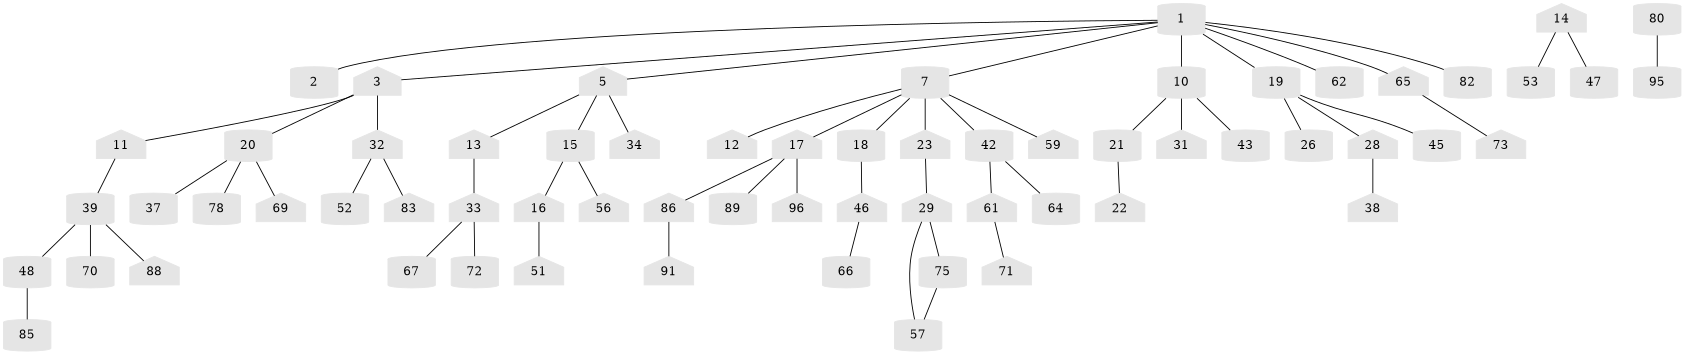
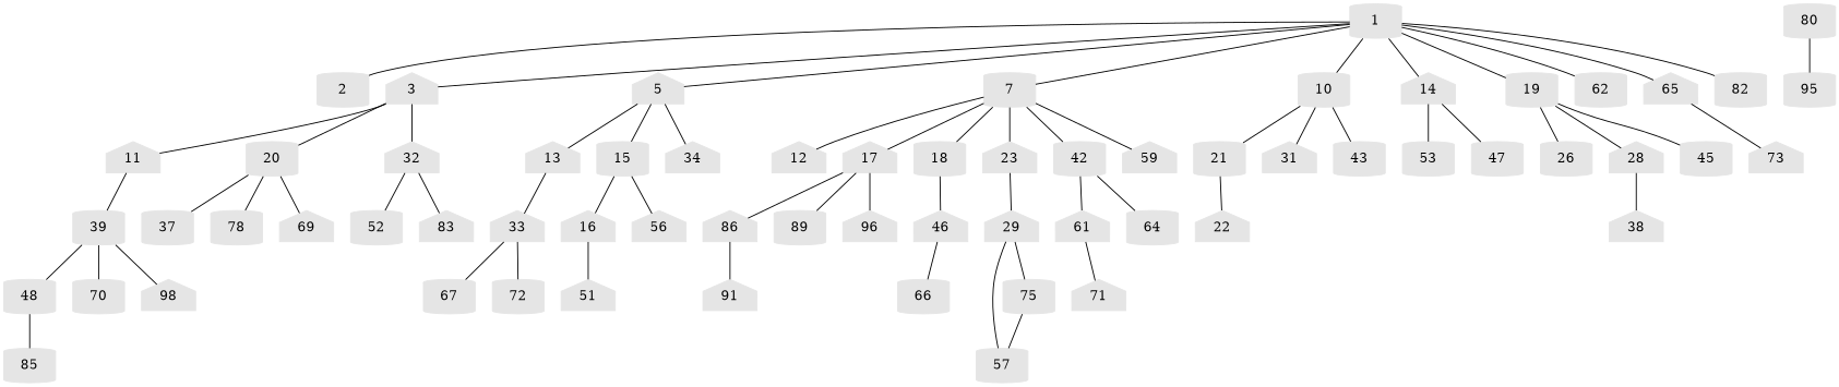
  graph {
    node [color=gray90 shape=cylinder style=filled]
    1 [super="+4"]
    2 [super="+77"]
    3 [shape=house super="+8"]
    5 [shape=house super="+6"]
    7 [super="+9"]
    10 [super="+35"]
    14 [shape=house super="+40"]
    19 [super="+27"]
    62
    65 [shape=house]
    82
    11 [shape=house super="+41"]
    20 [super="+79"]
    32 [shape=house super="+49"]
    13 [shape=house]
    15 [super="+24"]
    34 [shape=house]
    12 [shape=house]
    17 [shape=house super="+63"]
    18
    23 [shape=house super="+30"]
    42 [super="+44"]
    59 [shape=house]
    21
    31 [shape=house]
    43 [super="+54"]
    53
    47 [super="+93"]
    26
    28 [shape=house super="+74"]
    45
    73 [shape=house]
    39 [super="+55"]
    37 [super="+60"]
    n35 [label=78]
    69 [shape=house]
    52
    83 [shape=house super="+87"]
    33 [shape=house super="+81"]
    16 [shape=house super="+25"]
    56 [shape=house]
    86 [shape=house super="+94"]
    89
    96 [shape=house]
    46 [shape=house super="+50"]
    29 [shape=house super="+36"]
    61 [shape=house super="+68"]
    64
    22 [shape=house]
    48
    70
-   88 [shape=house]
+   88 [shape=house label=98]
    67
    72
    51 [shape=house super="+78"]
    91 [shape=house]
    66
    38 [shape=house super="+84"]
    57
    75
    85 [super="+90"]
    71 [shape=house]
    80 [super="+92"]
    95
    1 -- 2
    1 -- 3
    1 -- 5
    1 -- 7
    1 -- 10
+   1 -- 14
    1 -- 19
    1 -- 62
    1 -- 65
    1 -- 82
    3 -- 11
    3 -- 20
    3 -- 32
    5 -- 13
    5 -- 15
    5 -- 34
    7 -- 12
    7 -- 17
    7 -- 18
    7 -- 23
    7 -- 42
    7 -- 59
    10 -- 21
    10 -- 31
    10 -- 43
    14 -- 53
    14 -- 47
    19 -- 26
    19 -- 28
    19 -- 45
    65 -- 73
    11 -- 39
    20 -- 37
    20 -- n35
    20 -- 69
    32 -- 52
    32 -- 83
    13 -- 33
    15 -- 16
    15 -- 56
    17 -- 86
    17 -- 89
    17 -- 96
    18 -- 46
    23 -- 29
    42 -- 61
    42 -- 64
    21 -- 22
    28 -- 38
    39 -- 48
    39 -- 70
    39 -- 88
    33 -- 67
    33 -- 72
    16 -- 51
    86 -- 91
    46 -- 66
    29 -- 57
    29 -- 75
    61 -- 71
    48 -- 85
    75 -- 57
    80 -- 95
  }
